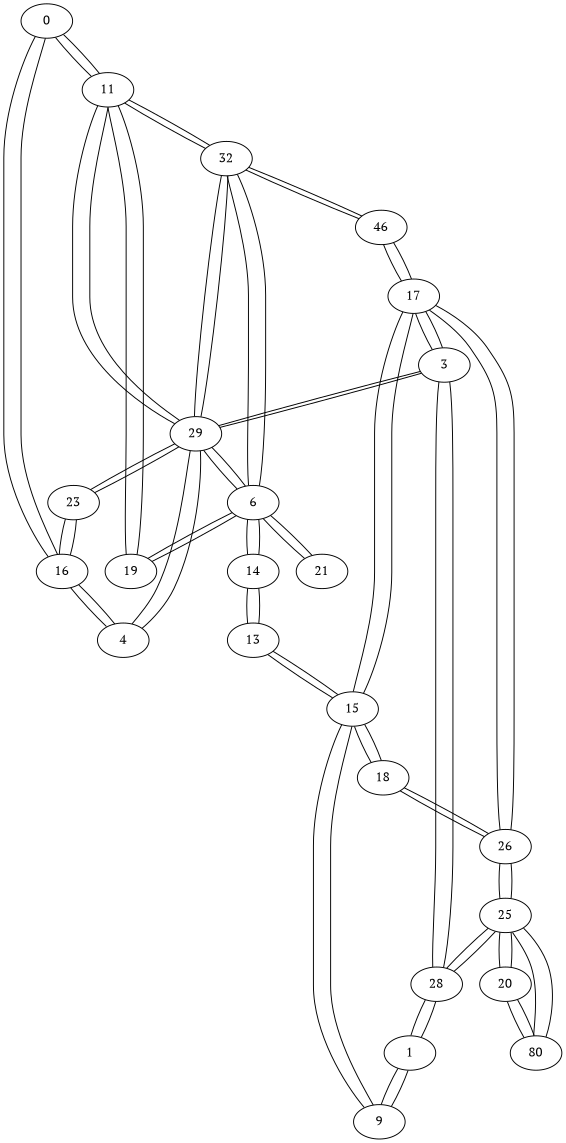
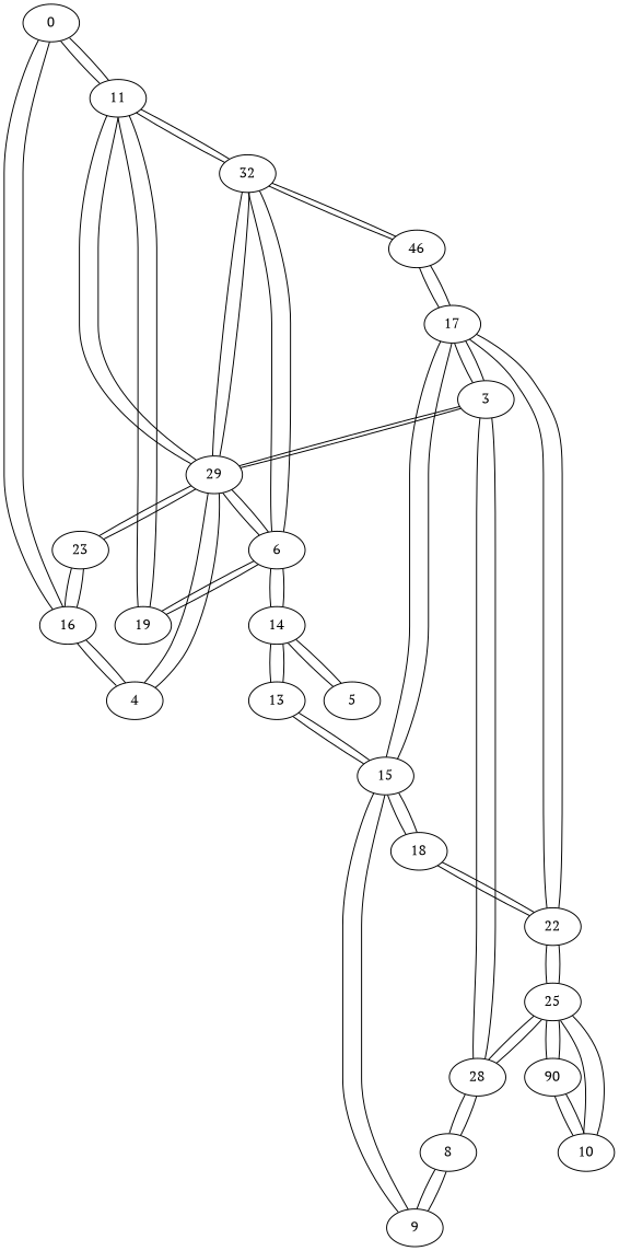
  graph {
    fontname="PT Serif"
    node [fontname="PT Serif"]
    edge [fontname="PT Serif"]
    0
    11
    16
    29
    19
    n6 [label=32]
    4
    23
    6
    3
    n11 [label=46]
-   20
-   10 [label=80]
+   20 [label=90]
+   10
    25
    28
-   22 [label=26]
-   21
+   22
    14
    17
    15
-   8 [label=1]
+   8
    13
    9
    18
+   5
    0 -- 11
    0 -- 16
    11 -- 0
    11 -- 29
    11 -- 19
    11 -- n6
    16 -- 0
    16 -- 4
    16 -- 23
    29 -- 11
    29 -- n6
    29 -- 4
    29 -- 23
    29 -- 6
    29 -- 3
    19 -- 11
    19 -- 6
    n6 -- 11
    n6 -- 29
    n6 -- 6
    n6 -- n11
    4 -- 16
    4 -- 29
    23 -- 16
    23 -- 29
    6 -- 29
    6 -- 19
    6 -- n6
-   6 -- 21
    6 -- 14
    3 -- 29
    3 -- 28
    3 -- 17
    n11 -- n6
    n11 -- 17
    20 -- 10
    20 -- 25
    10 -- 20
    10 -- 25
    25 -- 20
    25 -- 10
    25 -- 28
    25 -- 22
    28 -- 3
    28 -- 25
    28 -- 8
    22 -- 25
    22 -- 17
    22 -- 18
-   21 -- 6
    14 -- 6
    14 -- 13
+   14 -- 5
    17 -- 3
    17 -- n11
    17 -- 22
    17 -- 15
    15 -- 17
    15 -- 13
    15 -- 9
    15 -- 18
    8 -- 28
    8 -- 9
    13 -- 14
    13 -- 15
    9 -- 15
    9 -- 8
    18 -- 22
    18 -- 15
+   5 -- 14
  }
